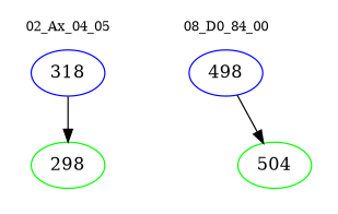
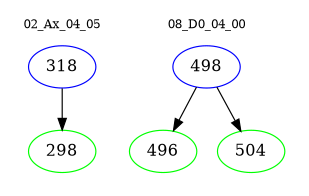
  digraph {
    node [color=green]
    edge [color=black]
    n1 [color=blue label=318]
    n2 [label=298]
    n3 [color=blue label=498]
+   n4 [label=496]
    n5 [label=504]
    subgraph cluster_1 {
      color=white
      fontsize=10
      label="02_Ax_04_05"
      n1
      n2
    }
    subgraph cluster_2 {
      color=white
      fontsize=10
-     label="08_D0_84_00"
+     label="08_D0_04_00"
      n3
+     n4
      n5
    }
    n1 -> n2
+   n3 -> n4
    n3 -> n5
  }
